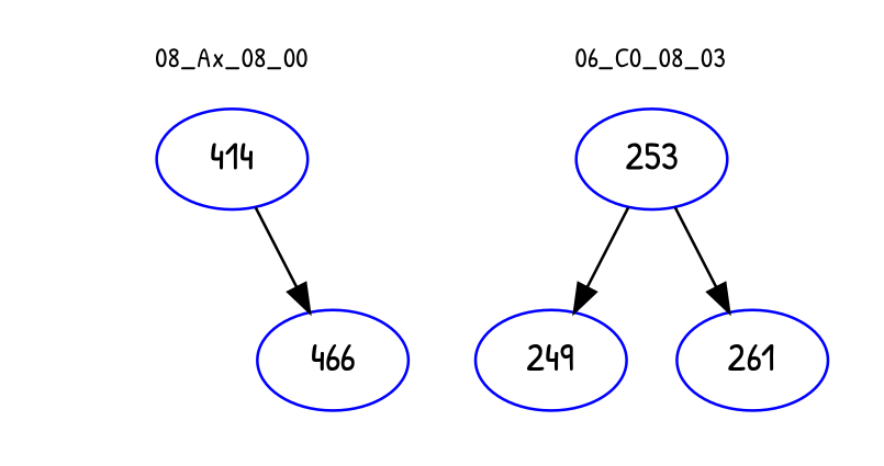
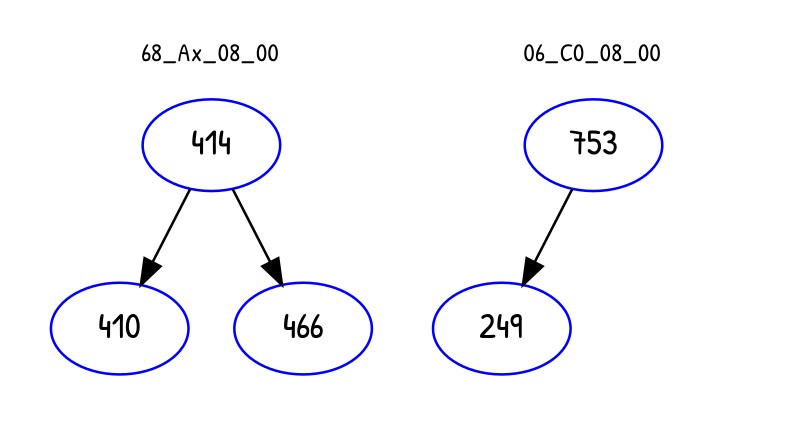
  digraph {
    fontname="Patrick Hand"
    node [color=blue fontname="Patrick Hand"]
    edge [color=black fontname="Patrick Hand"]
    n1 [label=414]
+   n2 [label=410]
    n3 [label=466]
-   n4 [label=253]
+   n4 [label=753]
    n5 [label=249]
-   n6 [label=261]
    subgraph cluster_1 {
      color=white
      fontsize=10
-     label="08_Ax_08_00"
+     label="68_Ax_08_00"
      n1
+     n2
      n3
    }
    subgraph cluster_2 {
      color=white
      fontsize=10
-     label="06_C0_08_03"
+     label="06_C0_08_00"
      n4
      n5
-     n6
    }
+   n1 -> n2
    n1 -> n3
    n4 -> n5
-   n4 -> n6
  }
